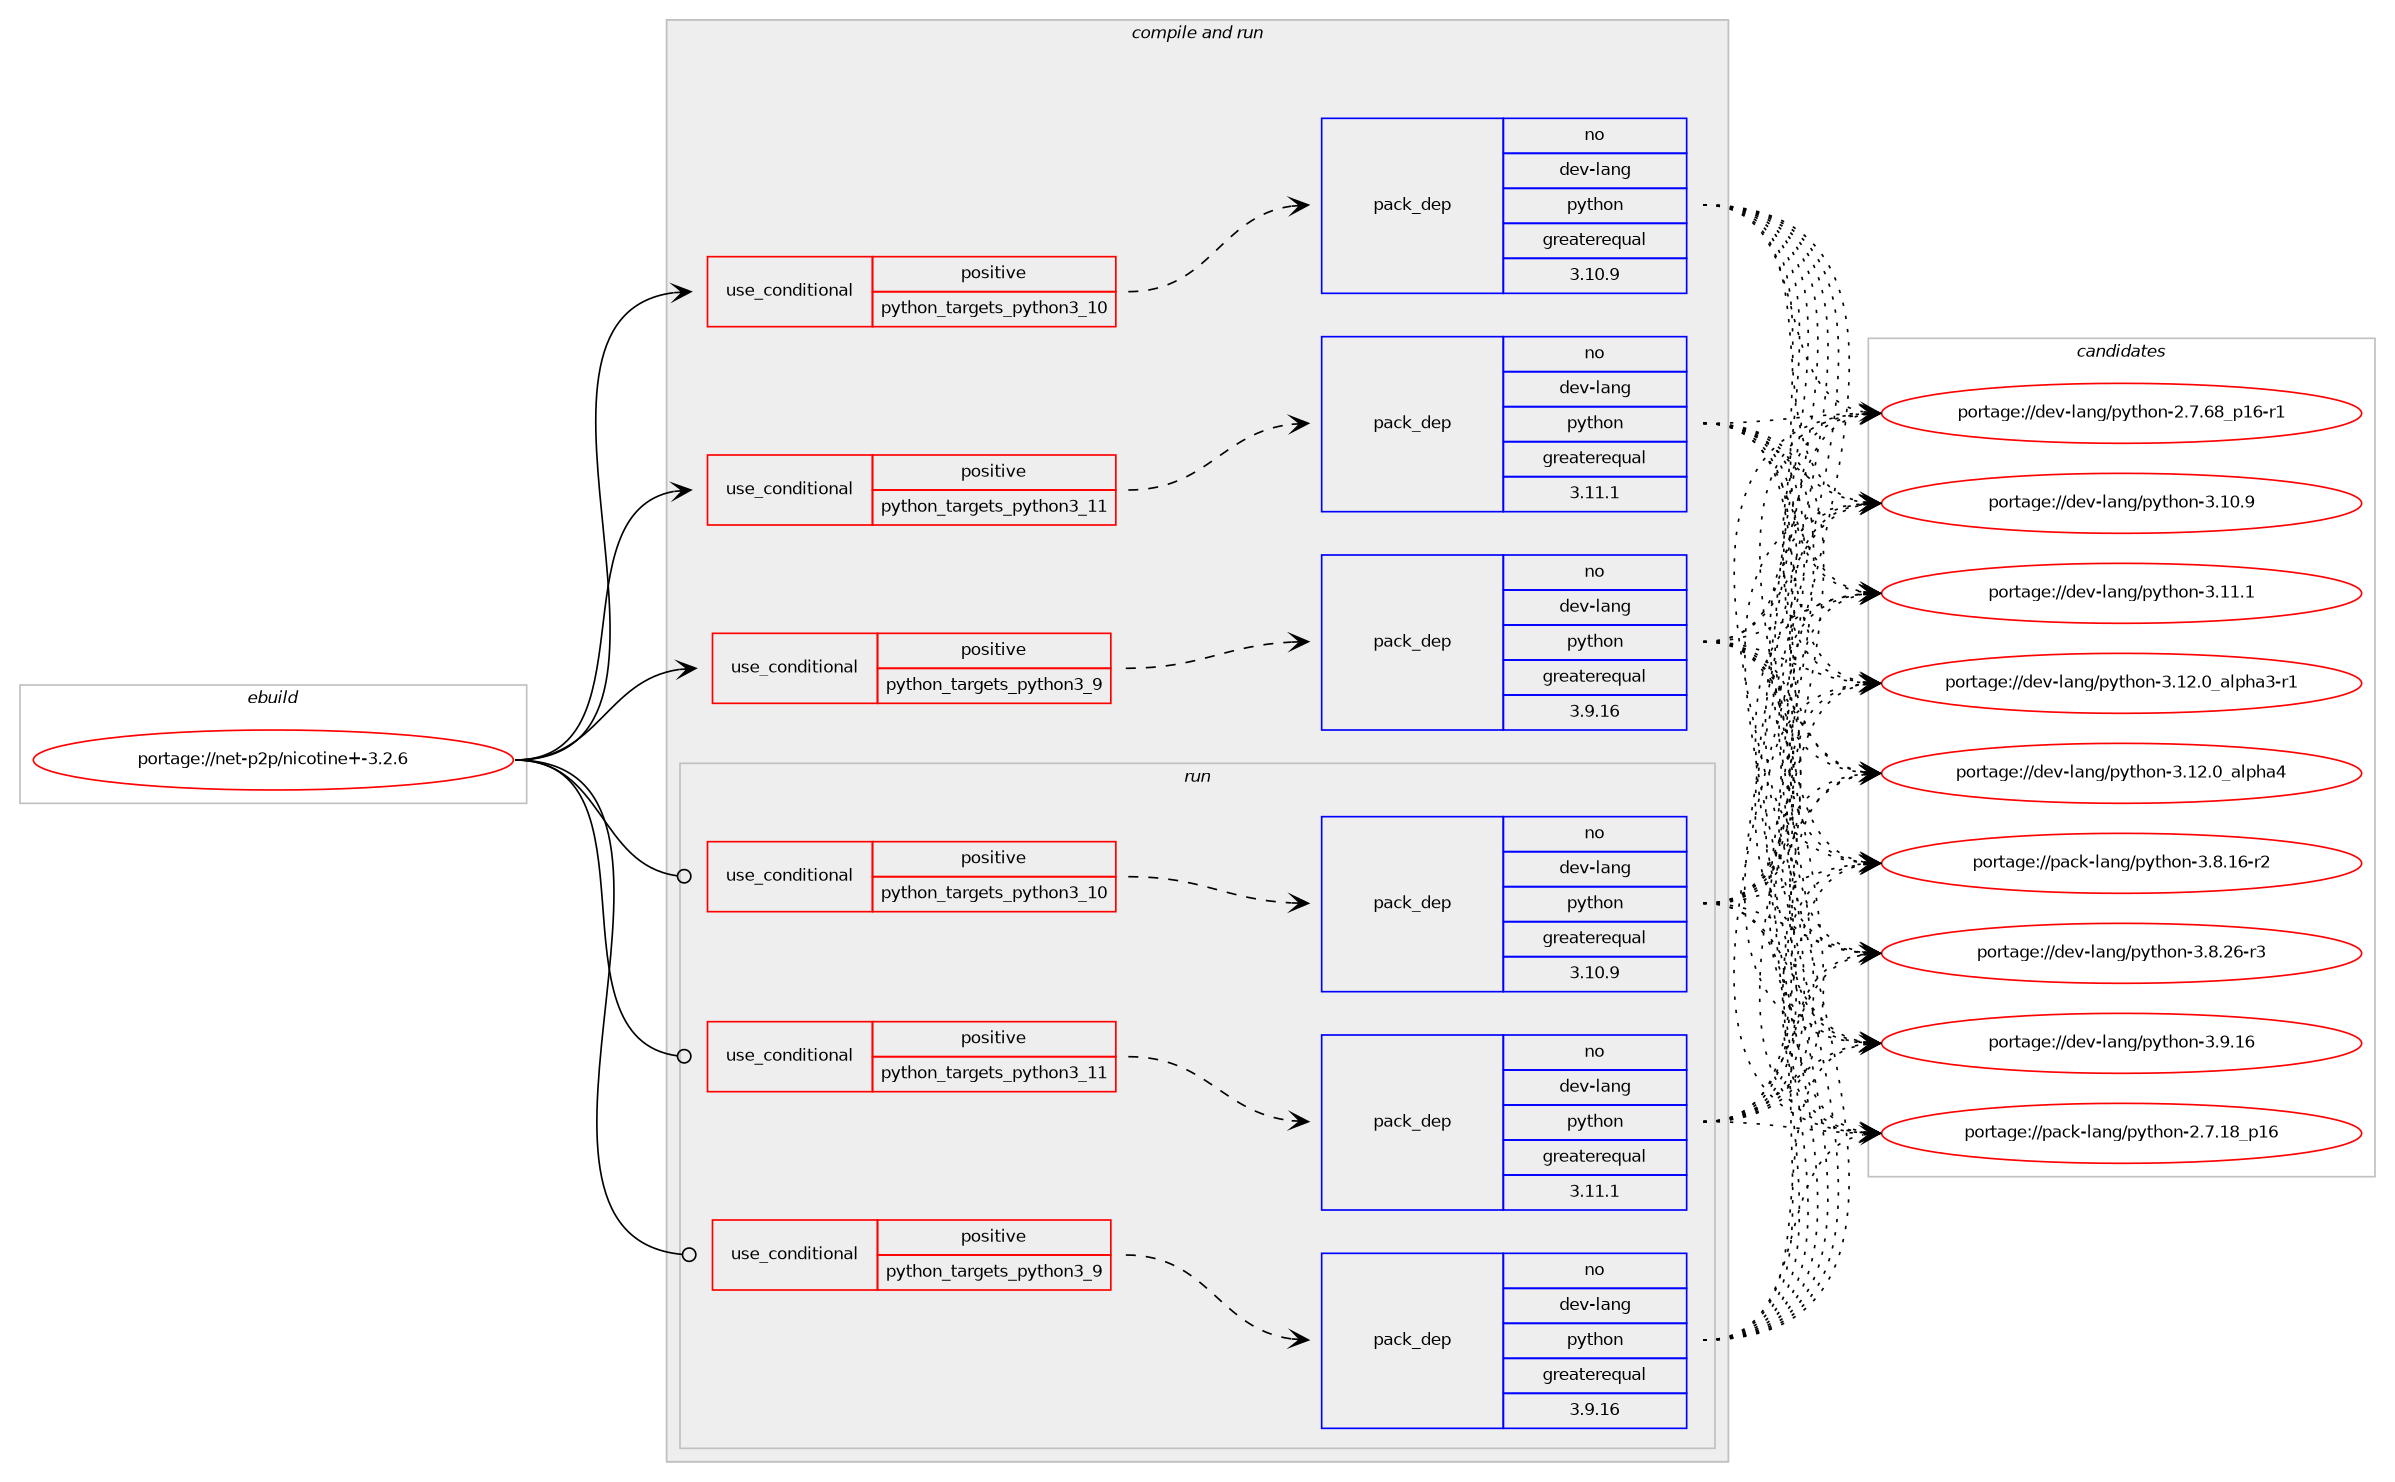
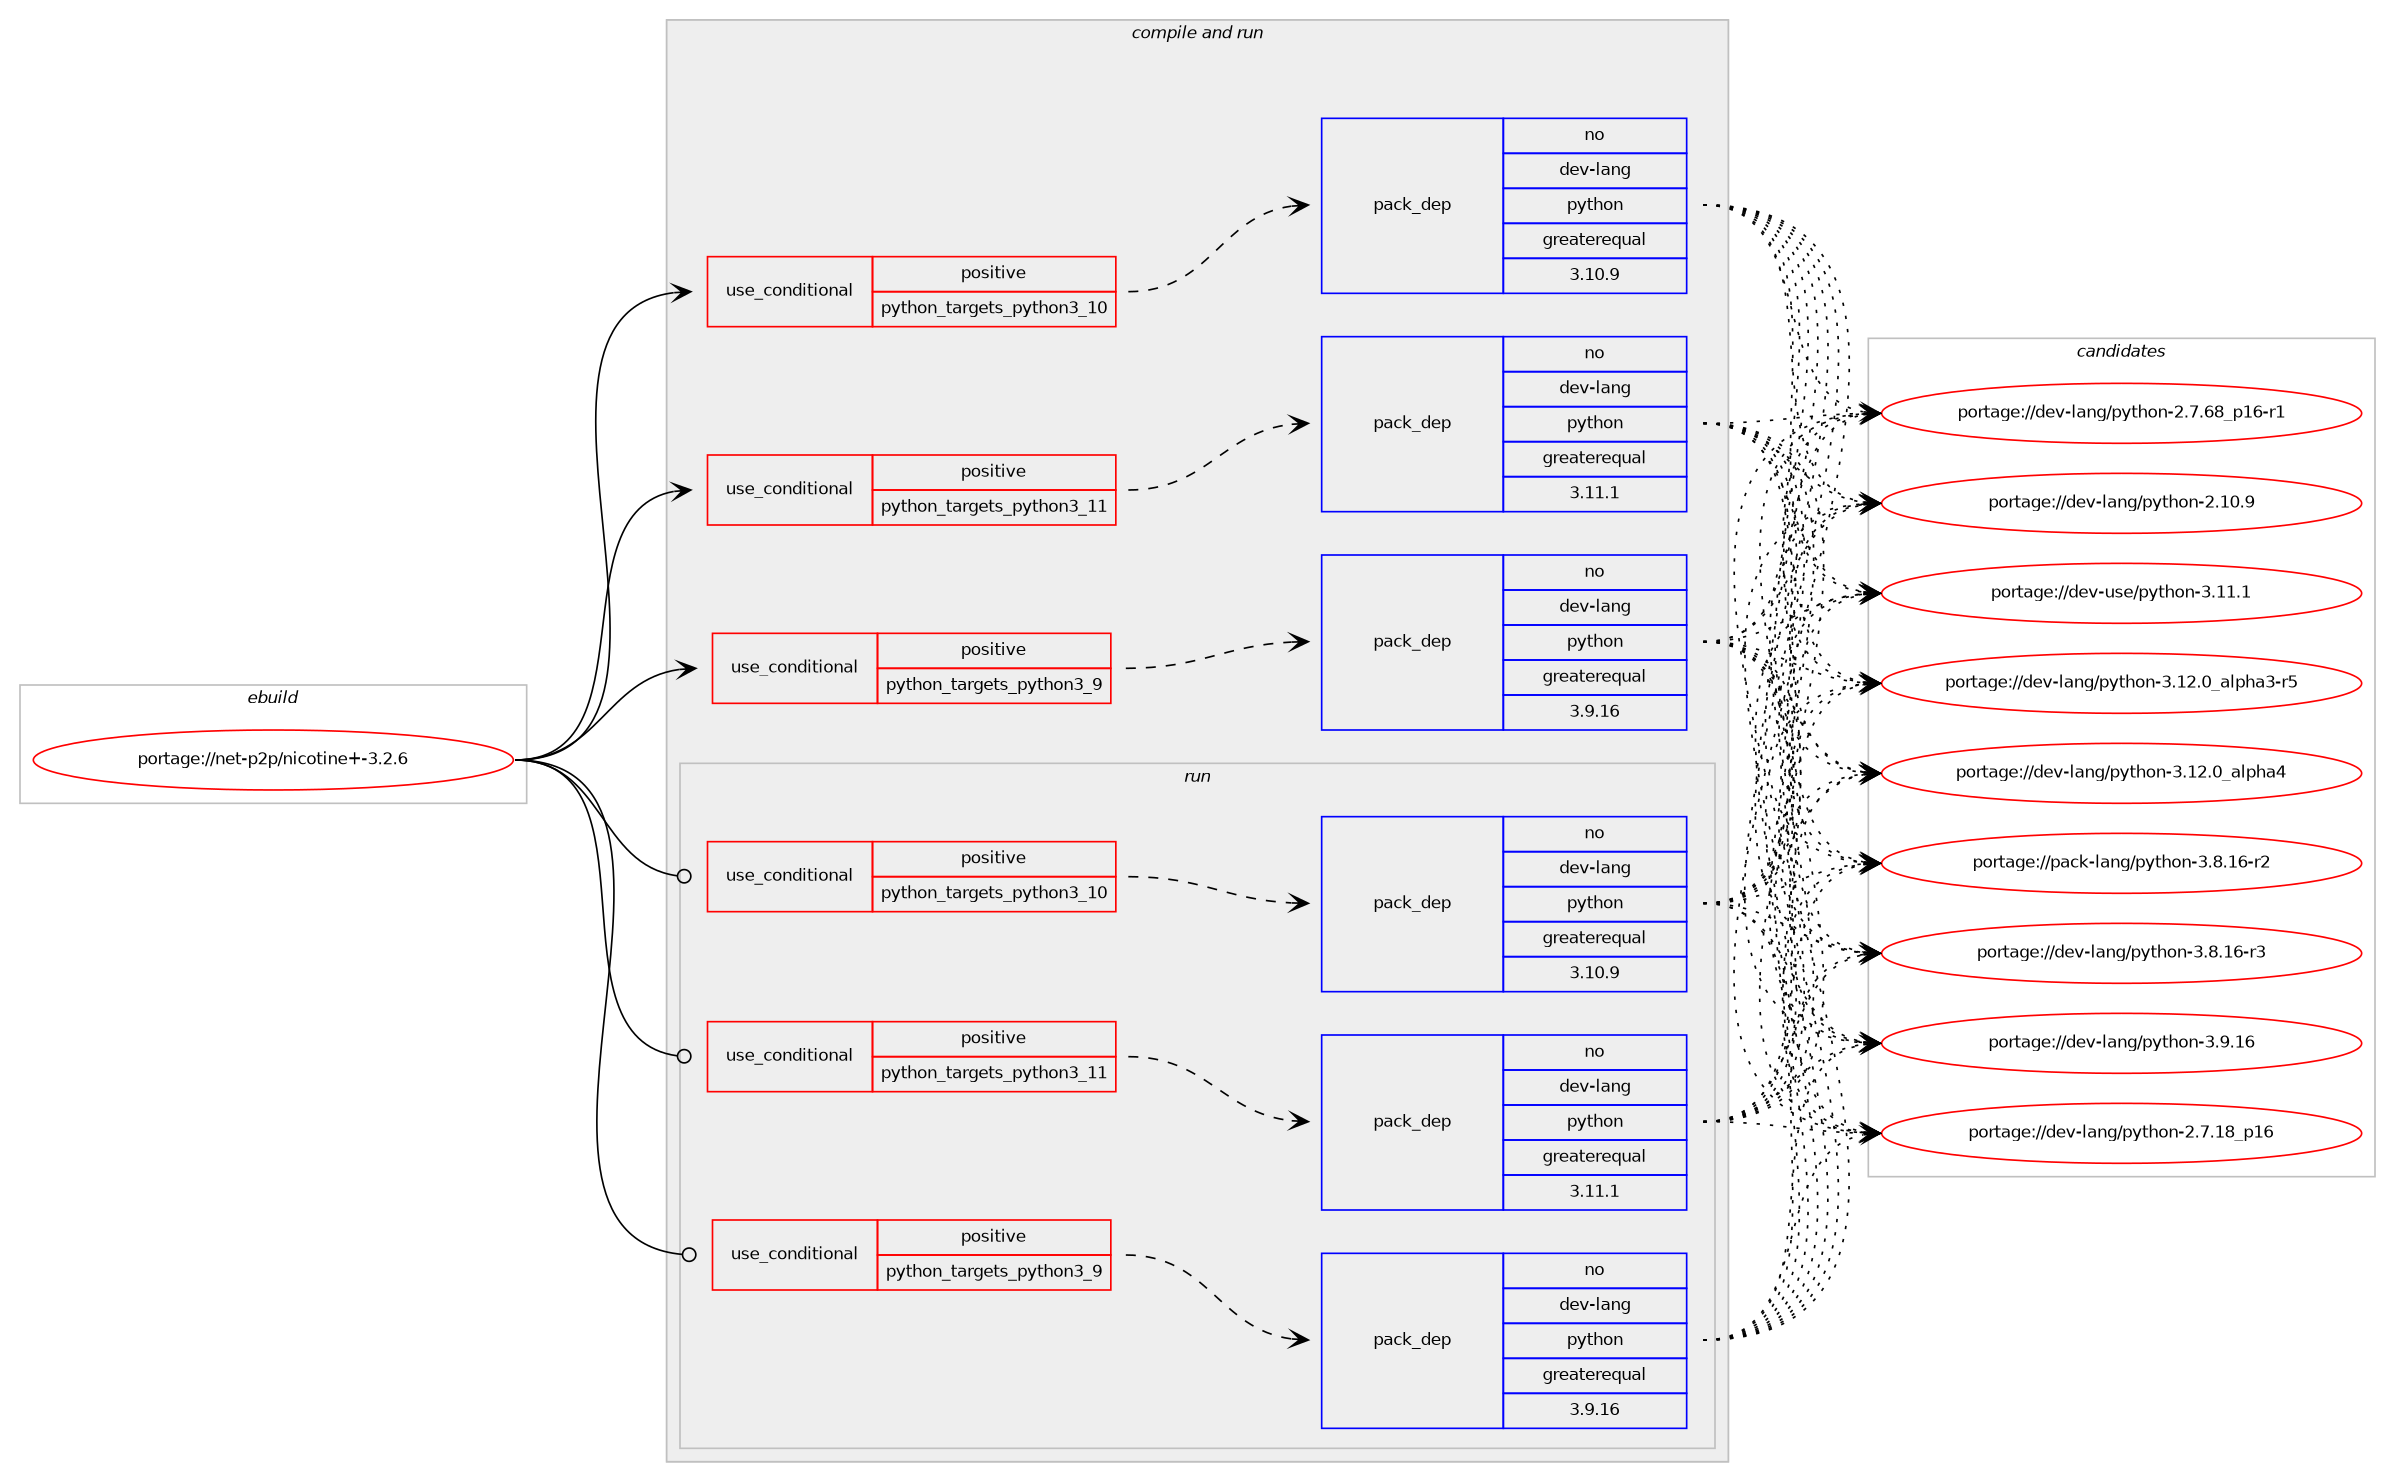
  digraph {
    compound=true
    concentrate=true
    fontname=Helvetica
    fontsize=10
    newrank=true
    rankdir=LR
    ranksep=1.5
    node [color=red fontname=Helvetica fontsize=10 shape=none]
    edge [arrowhead=vee headport=w style=dotted tailport=e weight=100]
    n1 [color=blue label=<<TABLE BORDER="0" CELLBORDER="1" CELLSPACING="0" CELLPADDING="4" WIDTH="220"><TR><TD ROWSPAN="6" CELLPADDING="30">pack_dep</TD></TR><TR><TD WIDTH="110">no</TD></TR><TR><TD>dev-lang</TD></TR><TR><TD>python</TD></TR><TR><TD>greaterequal</TD></TR><TR><TD>3.10.9</TD></TR></TABLE>>]
    n2 [label=<<TABLE BORDER="0" CELLBORDER="1" CELLSPACING="0" CELLPADDING="4"><TR><TD ROWSPAN="3" CELLPADDING="10">use_conditional</TD></TR><TR><TD>positive</TD></TR><TR><TD>python_targets_python3_10</TD></TR></TABLE>>]
    n3 [color=blue label=<<TABLE BORDER="0" CELLBORDER="1" CELLSPACING="0" CELLPADDING="4" WIDTH="220"><TR><TD ROWSPAN="6" CELLPADDING="30">pack_dep</TD></TR><TR><TD WIDTH="110">no</TD></TR><TR><TD>dev-lang</TD></TR><TR><TD>python</TD></TR><TR><TD>greaterequal</TD></TR><TR><TD>3.11.1</TD></TR></TABLE>>]
    n4 [label=<<TABLE BORDER="0" CELLBORDER="1" CELLSPACING="0" CELLPADDING="4"><TR><TD ROWSPAN="3" CELLPADDING="10">use_conditional</TD></TR><TR><TD>positive</TD></TR><TR><TD>python_targets_python3_11</TD></TR></TABLE>>]
    n5 [color=blue label=<<TABLE BORDER="0" CELLBORDER="1" CELLSPACING="0" CELLPADDING="4" WIDTH="220"><TR><TD ROWSPAN="6" CELLPADDING="30">pack_dep</TD></TR><TR><TD WIDTH="110">no</TD></TR><TR><TD>dev-lang</TD></TR><TR><TD>python</TD></TR><TR><TD>greaterequal</TD></TR><TR><TD>3.9.16</TD></TR></TABLE>>]
    n6 [label=<<TABLE BORDER="0" CELLBORDER="1" CELLSPACING="0" CELLPADDING="4"><TR><TD ROWSPAN="3" CELLPADDING="10">use_conditional</TD></TR><TR><TD>positive</TD></TR><TR><TD>python_targets_python3_9</TD></TR></TABLE>>]
    n7 [color=blue label=<<TABLE BORDER="0" CELLBORDER="1" CELLSPACING="0" CELLPADDING="4" WIDTH="220"><TR><TD ROWSPAN="6" CELLPADDING="30">pack_dep</TD></TR><TR><TD WIDTH="110">no</TD></TR><TR><TD>dev-lang</TD></TR><TR><TD>python</TD></TR><TR><TD>greaterequal</TD></TR><TR><TD>3.10.9</TD></TR></TABLE>>]
    n8 [label=<<TABLE BORDER="0" CELLBORDER="1" CELLSPACING="0" CELLPADDING="4"><TR><TD ROWSPAN="3" CELLPADDING="10">use_conditional</TD></TR><TR><TD>positive</TD></TR><TR><TD>python_targets_python3_10</TD></TR></TABLE>>]
    n9 [color=blue label=<<TABLE BORDER="0" CELLBORDER="1" CELLSPACING="0" CELLPADDING="4" WIDTH="220"><TR><TD ROWSPAN="6" CELLPADDING="30">pack_dep</TD></TR><TR><TD WIDTH="110">no</TD></TR><TR><TD>dev-lang</TD></TR><TR><TD>python</TD></TR><TR><TD>greaterequal</TD></TR><TR><TD>3.11.1</TD></TR></TABLE>>]
    n10 [label=<<TABLE BORDER="0" CELLBORDER="1" CELLSPACING="0" CELLPADDING="4"><TR><TD ROWSPAN="3" CELLPADDING="10">use_conditional</TD></TR><TR><TD>positive</TD></TR><TR><TD>python_targets_python3_11</TD></TR></TABLE>>]
    n11 [color=blue label=<<TABLE BORDER="0" CELLBORDER="1" CELLSPACING="0" CELLPADDING="4" WIDTH="220"><TR><TD ROWSPAN="6" CELLPADDING="30">pack_dep</TD></TR><TR><TD WIDTH="110">no</TD></TR><TR><TD>dev-lang</TD></TR><TR><TD>python</TD></TR><TR><TD>greaterequal</TD></TR><TR><TD>3.9.16</TD></TR></TABLE>>]
    n12 [label=<<TABLE BORDER="0" CELLBORDER="1" CELLSPACING="0" CELLPADDING="4"><TR><TD ROWSPAN="3" CELLPADDING="10">use_conditional</TD></TR><TR><TD>positive</TD></TR><TR><TD>python_targets_python3_9</TD></TR></TABLE>>]
    n13 [label="portage://net-p2p/nicotine+-3.2.6" width=4 shape=""]
-   n14 [label="portage://pack-lang/python-2.7.18_p16" width=4 shape=""]
+   n14 [label="portage://dev-lang/python-2.7.18_p16" width=4 shape=""]
    n15 [label="portage://dev-lang/python-2.7.68_p16-r1" width=4 shape=""]
-   n16 [label="portage://dev-lang/python-3.10.9" width=4 shape=""]
-   n17 [label="portage://dev-lang/python-3.11.1" width=4 shape=""]
-   n18 [label="portage://dev-lang/python-3.12.0_alpha3-r1" width=4 shape=""]
+   n16 [label="portage://dev-lang/python-2.10.9" width=4 shape=""]
+   n17 [label="portage://dev-use/python-3.11.1" width=4 shape=""]
+   n18 [label="portage://dev-lang/python-3.12.0_alpha3-r5" width=4 shape=""]
    n19 [label="portage://dev-lang/python-3.12.0_alpha4" width=4 shape=""]
    n20 [label="portage://pack-lang/python-3.8.16-r2" width=4 shape=""]
-   n21 [label="portage://dev-lang/python-3.8.26-r3" width=4 shape=""]
+   n21 [label="portage://dev-lang/python-3.8.16-r3" width=4 shape=""]
    n22 [label="portage://dev-lang/python-3.9.16" width=4 shape=""]
    subgraph cluster_1 {
      color=gray
      label=<<i>dependencies</i>>
      subgraph cluster_2 {
        color=gray
        fillcolor="#eeeeee"
        label=<<i>compile</i>>
        style=filled
        subgraph sub_3 {
          color=gray
          fillcolor="#eeeeee"
          label=<<i>compile</i>>
          style=filled
          n2
          subgraph sub_4 {
            color=gray
            fillcolor="#eeeeee"
            label=<<i>compile</i>>
            style=filled
            n1
          }
        }
        subgraph sub_5 {
          color=gray
          fillcolor="#eeeeee"
          label=<<i>compile</i>>
          style=filled
          n4
          subgraph sub_6 {
            color=gray
            fillcolor="#eeeeee"
            label=<<i>compile</i>>
            style=filled
            n3
          }
        }
        subgraph sub_7 {
          color=gray
          fillcolor="#eeeeee"
          label=<<i>compile</i>>
          style=filled
          n6
          subgraph sub_8 {
            color=gray
            fillcolor="#eeeeee"
            label=<<i>compile</i>>
            style=filled
            n5
          }
        }
      }
      subgraph cluster_9 {
        color=gray
        fillcolor="#eeeeee"
        label=<<i>compile and run</i>>
        style=filled
      }
      subgraph cluster_10 {
        color=gray
        fillcolor="#eeeeee"
        label=<<i>run</i>>
        style=filled
        subgraph sub_11 {
          color=gray
          fillcolor="#eeeeee"
          label=<<i>run</i>>
          style=filled
          n8
          subgraph sub_12 {
            color=gray
            fillcolor="#eeeeee"
            label=<<i>run</i>>
            style=filled
            n7
          }
        }
        subgraph sub_13 {
          color=gray
          fillcolor="#eeeeee"
          label=<<i>run</i>>
          style=filled
          n10
          subgraph sub_14 {
            color=gray
            fillcolor="#eeeeee"
            label=<<i>run</i>>
            style=filled
            n9
          }
        }
        subgraph sub_15 {
          color=gray
          fillcolor="#eeeeee"
          label=<<i>run</i>>
          style=filled
          n12
          subgraph sub_16 {
            color=gray
            fillcolor="#eeeeee"
            label=<<i>run</i>>
            style=filled
            n11
          }
        }
      }
    }
    subgraph cluster_17 {
      color=gray
      label=<<i>ebuild</i>>
      rank=same
      n13
    }
    subgraph cluster_18 {
      color=gray
      label=<<i>candidates</i>>
      rank=same
      subgraph sub_19 {
        color=black
        label=<<i>candidates</i>>
        nodesep=1
        rank=same
        n14
        n15
        n16
        n17
        n18
        n19
        n20
        n21
        n22
      }
      subgraph sub_20 {
        color=black
        label=<<i>candidates</i>>
        nodesep=1
        rank=same
        n14
        n15
        n16
        n17
        n18
        n19
        n20
        n21
        n22
      }
      subgraph sub_21 {
        color=black
        label=<<i>candidates</i>>
        nodesep=1
        rank=same
        n14
        n15
        n16
        n17
        n18
        n19
        n20
        n21
        n22
      }
      subgraph sub_22 {
        color=black
        label=<<i>candidates</i>>
        nodesep=1
        rank=same
        n14
        n15
        n16
        n17
        n18
        n19
        n20
        n21
        n22
      }
      subgraph sub_23 {
        color=black
        label=<<i>candidates</i>>
        nodesep=1
        rank=same
        n14
        n15
        n16
        n17
        n18
        n19
        n20
        n21
        n22
      }
      subgraph sub_24 {
        color=black
        label=<<i>candidates</i>>
        nodesep=1
        rank=same
        n14
        n15
        n16
        n17
        n18
        n19
        n20
        n21
        n22
      }
    }
    n1 -> n14
    n1 -> n15
    n1 -> n16
    n1 -> n17
    n1 -> n18
    n1 -> n19
    n1 -> n20
    n1 -> n21
    n1 -> n22
    n2 -> n1 [style=dashed weight=20]
    n3 -> n14
    n3 -> n15
    n3 -> n16
    n3 -> n17
    n3 -> n18
    n3 -> n19
    n3 -> n20
    n3 -> n21
    n3 -> n22
    n4 -> n3 [style=dashed weight=20]
    n5 -> n14
    n5 -> n15
    n5 -> n16
    n5 -> n17
    n5 -> n18
    n5 -> n19
    n5 -> n20
    n5 -> n21
    n5 -> n22
    n6 -> n5 [style=dashed weight=20]
    n7 -> n14
    n7 -> n15
    n7 -> n16
    n7 -> n17
    n7 -> n18
    n7 -> n19
    n7 -> n20
    n7 -> n21
    n7 -> n22
    n8 -> n7 [style=dashed weight=20]
    n9 -> n14
    n9 -> n15
    n9 -> n16
    n9 -> n17
    n9 -> n18
    n9 -> n19
    n9 -> n20
    n9 -> n21
    n9 -> n22
    n10 -> n9 [style=dashed weight=20]
    n11 -> n14
    n11 -> n15
    n11 -> n16
    n11 -> n17
    n11 -> n18
    n11 -> n19
    n11 -> n20
    n11 -> n21
    n11 -> n22
    n12 -> n11 [style=dashed weight=20]
    n13 -> n2 [style=solid weight=20]
    n13 -> n4 [style=solid weight=20]
    n13 -> n6 [style=solid weight=20]
    n13 -> n8 [arrowhead=odot style=solid weight=20]
    n13 -> n10 [arrowhead=odot style=solid weight=20]
    n13 -> n12 [arrowhead=odot style=solid weight=20]
  }
